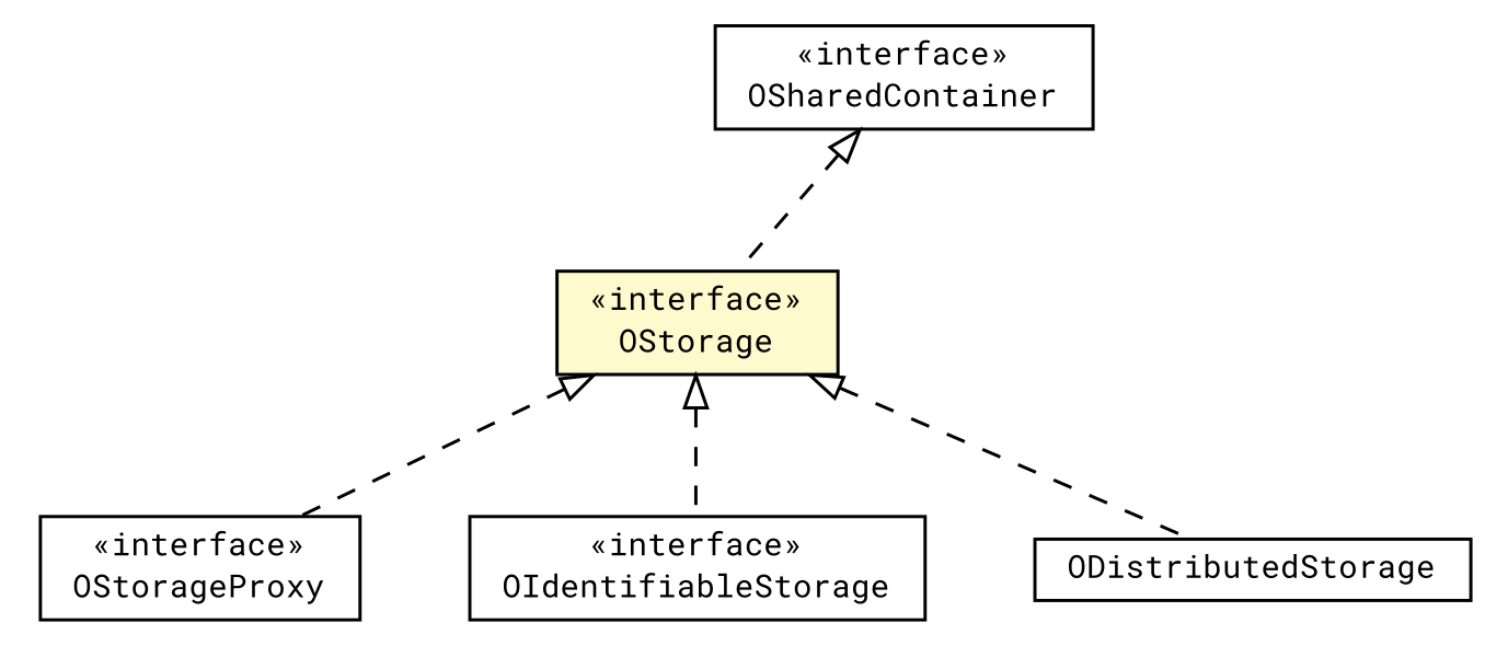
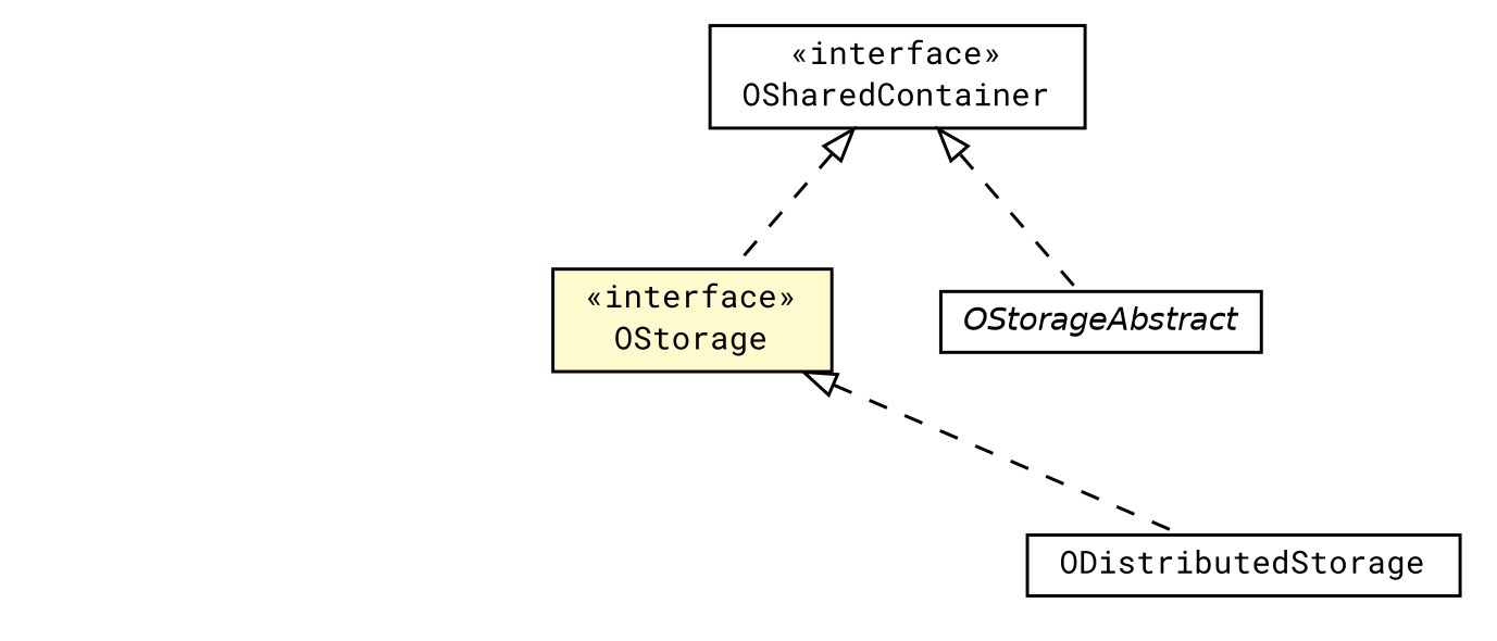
  digraph {
    fontname="Roboto Mono"
    nodesep=0.25
    ranksep=0.5
    node [fontcolor=black fontname="Roboto Mono" fontsize=10.0 shape=plaintext]
    edge [arrowtail=empty dir=back fontname="Roboto Mono" fontsize=10 headport=p labelfontname=Helvetica labelfontsize=10 style=dashed tailport=p]
    n1 [label=<<table title="com.orientechnologies.common.concur.resource.OSharedContainer" border="0" cellborder="1" cellspacing="0" cellpadding="2" port="p" href="../../../common/concur/resource/OSharedContainer.html"> 		<tr><td><table border="0" cellspacing="0" cellpadding="1"> <tr><td align="center" balign="center"> &#171;interface&#187; </td></tr> <tr><td align="center" balign="center"> OSharedContainer </td></tr> 		</table></td></tr> 		</table>>]
    n2 [label=<<table title="com.orientechnologies.orient.core.storage.OStorage" border="0" cellborder="1" cellspacing="0" cellpadding="2" port="p" bgcolor="lemonChiffon" href="./OStorage.html"> 		<tr><td><table border="0" cellspacing="0" cellpadding="1"> <tr><td align="center" balign="center"> &#171;interface&#187; </td></tr> <tr><td align="center" balign="center"> OStorage </td></tr> 		</table></td></tr> 		</table>>]
-   n4 [label=<<table title="com.orientechnologies.orient.core.storage.OStorageProxy" border="0" cellborder="1" cellspacing="0" cellpadding="2" port="p" href="./OStorageProxy.html"> 		<tr><td><table border="0" cellspacing="0" cellpadding="1"> <tr><td align="center" balign="center"> &#171;interface&#187; </td></tr> <tr><td align="center" balign="center"> OStorageProxy </td></tr> 		</table></td></tr> 		</table>>]
-   n5 [label=<<table title="com.orientechnologies.orient.core.storage.OIdentifiableStorage" border="0" cellborder="1" cellspacing="0" cellpadding="2" port="p" href="./OIdentifiableStorage.html"> 		<tr><td><table border="0" cellspacing="0" cellpadding="1"> <tr><td align="center" balign="center"> &#171;interface&#187; </td></tr> <tr><td align="center" balign="center"> OIdentifiableStorage </td></tr> 		</table></td></tr> 		</table>>]
+   n3 [label=<<table title="com.orientechnologies.orient.core.storage.OStorageAbstract" border="0" cellborder="1" cellspacing="0" cellpadding="2" port="p" href="./OStorageAbstract.html"> 		<tr><td><table border="0" cellspacing="0" cellpadding="1"> <tr><td align="center" balign="center"><font face="Helvetica-Oblique"> OStorageAbstract </font></td></tr> 		</table></td></tr> 		</table>>]
    n6 [label=<<table title="com.orientechnologies.orient.server.distributed.impl.ODistributedStorage" border="0" cellborder="1" cellspacing="0" cellpadding="2" port="p" href="../../server/distributed/impl/ODistributedStorage.html"> 		<tr><td><table border="0" cellspacing="0" cellpadding="1"> <tr><td align="center" balign="center"> ODistributedStorage </td></tr> 		</table></td></tr> 		</table>>]
    n1 -> n2
-   n2 -> n4
-   n2 -> n5
+   n1 -> n3
    n2 -> n6
  }
